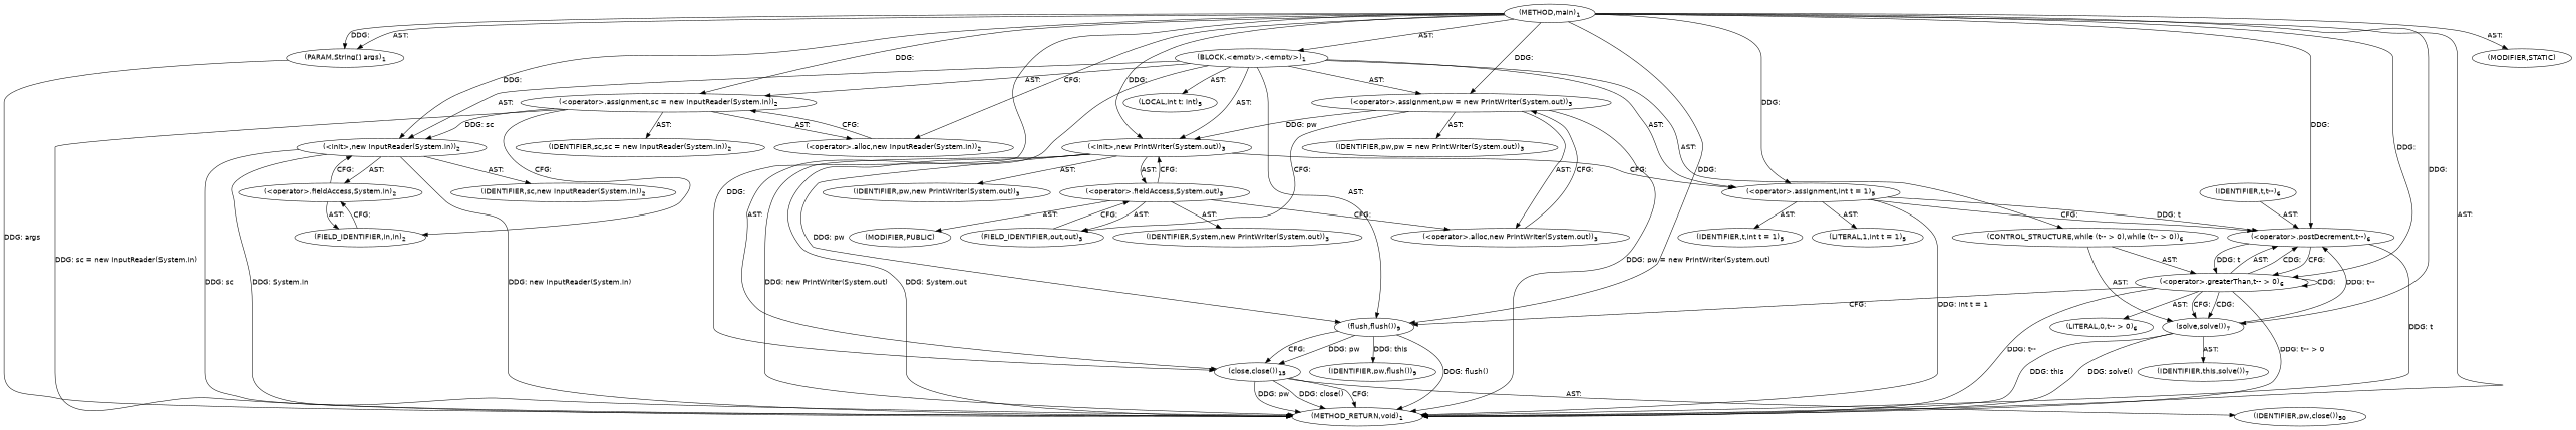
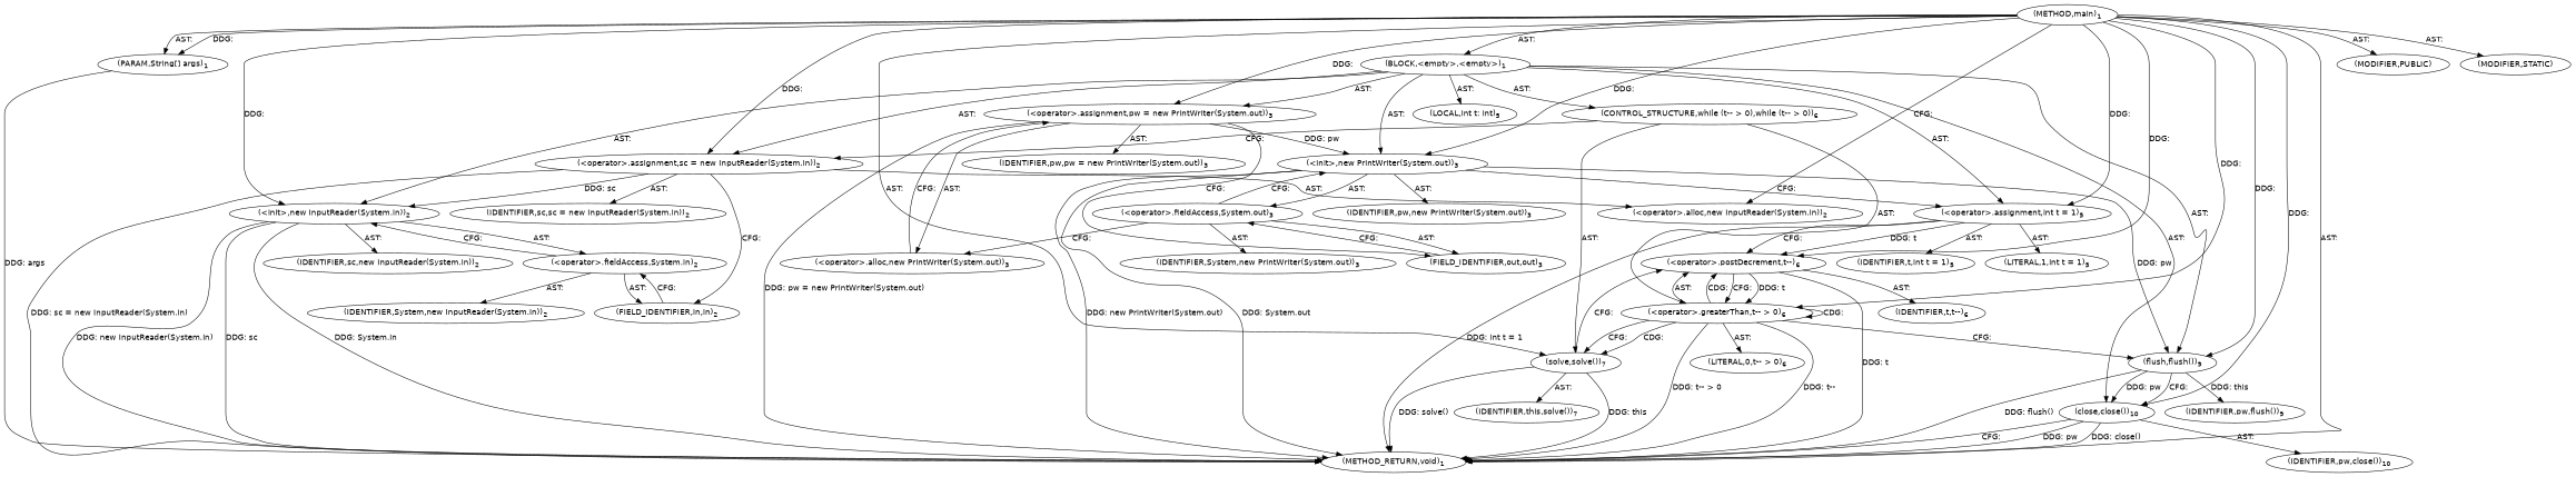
  digraph {
    fontname="DejaVu Sans"
    node [fontname="DejaVu Sans"]
    edge [fontname="DejaVu Sans"]
    n1 [label=<(METHOD,main)<SUB>1</SUB>>]
    n2 [label=<(PARAM,String[] args)<SUB>1</SUB>>]
    n3 [label=<(BLOCK,&lt;empty&gt;,&lt;empty&gt;)<SUB>1</SUB>>]
    n4 [label=<(&lt;operator&gt;.assignment,sc = new InputReader(System.in))<SUB>2</SUB>>]
    n5 [label=<(&lt;operator&gt;.alloc,new InputReader(System.in))<SUB>2</SUB>>]
    n6 [label=<(&lt;init&gt;,new InputReader(System.in))<SUB>2</SUB>>]
    n7 [label=<(&lt;operator&gt;.assignment,pw = new PrintWriter(System.out))<SUB>3</SUB>>]
    n8 [label=<(&lt;init&gt;,new PrintWriter(System.out))<SUB>3</SUB>>]
    n9 [label=<(&lt;operator&gt;.assignment,int t = 1)<SUB>5</SUB>>]
    n10 [label=<(&lt;operator&gt;.greaterThan,t-- &gt; 0)<SUB>6</SUB>>]
    n11 [label=<(&lt;operator&gt;.postDecrement,t--)<SUB>6</SUB>>]
    n12 [label=<(solve,solve())<SUB>7</SUB>>]
    n13 [label=<(flush,flush())<SUB>9</SUB>>]
-   n14 [label=<(close,close())<SUB>15</SUB>>]
+   n14 [label=<(close,close())<SUB>10</SUB>>]
    n15 [label=<(MODIFIER,PUBLIC)>]
    n16 [label=<(MODIFIER,STATIC)>]
    n17 [label=<(METHOD_RETURN,void)<SUB>1</SUB>>]
    n18 [label=<(LOCAL,int t: int)<SUB>5</SUB>>]
    n19 [label=<(CONTROL_STRUCTURE,while (t-- &gt; 0),while (t-- &gt; 0))<SUB>6</SUB>>]
    n20 [label=<(IDENTIFIER,sc,sc = new InputReader(System.in))<SUB>2</SUB>>]
    n21 [label=<(FIELD_IDENTIFIER,in,in)<SUB>2</SUB>>]
    n22 [label=<(IDENTIFIER,sc,new InputReader(System.in))<SUB>2</SUB>>]
    n23 [label=<(&lt;operator&gt;.fieldAccess,System.in)<SUB>2</SUB>>]
    n24 [label=<(&lt;operator&gt;.alloc,new PrintWriter(System.out))<SUB>3</SUB>>]
    n25 [label=<(IDENTIFIER,pw,pw = new PrintWriter(System.out))<SUB>3</SUB>>]
    n26 [label=<(FIELD_IDENTIFIER,out,out)<SUB>3</SUB>>]
    n27 [label=<(IDENTIFIER,pw,new PrintWriter(System.out))<SUB>3</SUB>>]
    n28 [label=<(&lt;operator&gt;.fieldAccess,System.out)<SUB>3</SUB>>]
    n29 [label=<(IDENTIFIER,t,int t = 1)<SUB>5</SUB>>]
    n30 [label=<(LITERAL,1,int t = 1)<SUB>5</SUB>>]
    n31 [label=<(LITERAL,0,t-- &gt; 0)<SUB>6</SUB>>]
    n32 [label=<(IDENTIFIER,t,t--)<SUB>6</SUB>>]
    n33 [label=<(IDENTIFIER,this,solve())<SUB>7</SUB>>]
    n34 [label=<(IDENTIFIER,pw,flush())<SUB>9</SUB>>]
-   n35 [label=<(IDENTIFIER,pw,close())<SUB>50</SUB>>]
+   n35 [label=<(IDENTIFIER,pw,close())<SUB>10</SUB>>]
+   n36 [label=<(IDENTIFIER,System,new InputReader(System.in))<SUB>2</SUB>>]
    n37 [label=<(IDENTIFIER,System,new PrintWriter(System.out))<SUB>3</SUB>>]
    n1 -> n2 [label="AST: "]
    n1 -> n2 [label="DDG: "]
    n1 -> n3 [label="AST: "]
    n1 -> n4 [label="DDG: "]
    n1 -> n5 [label="CFG: "]
    n1 -> n6 [label="DDG: "]
    n1 -> n7 [label="DDG: "]
    n1 -> n8 [label="DDG: "]
    n1 -> n9 [label="DDG: "]
    n1 -> n10 [label="DDG: "]
    n1 -> n11 [label="DDG: "]
-   n1 -> n12 [label="DDG: "]
+   n1 -> n12 [label="AST: "]
    n1 -> n13 [label="DDG: "]
    n1 -> n14 [label="DDG: "]
-   n28 -> n15 [label="AST: "]
+   n1 -> n15 [label="AST: "]
    n1 -> n16 [label="AST: "]
    n1 -> n17 [label="AST: "]
    n2 -> n17 [label="DDG: args"]
    n3 -> n4 [label="AST: "]
    n3 -> n6 [label="AST: "]
    n3 -> n7 [label="AST: "]
    n3 -> n8 [label="AST: "]
    n3 -> n9 [label="AST: "]
    n3 -> n13 [label="AST: "]
    n3 -> n14 [label="AST: "]
    n3 -> n18 [label="AST: "]
    n3 -> n19 [label="AST: "]
    n4 -> n5 [label="AST: "]
    n4 -> n6 [label="DDG: sc"]
    n4 -> n17 [label="DDG: sc = new InputReader(System.in)"]
    n4 -> n20 [label="AST: "]
    n4 -> n21 [label="CFG: "]
-   n5 -> n4 [label="CFG: "]
+   n19 -> n4 [label="CFG: "]
    n6 -> n17 [label="DDG: sc"]
    n6 -> n17 [label="DDG: System.in"]
    n6 -> n17 [label="DDG: new InputReader(System.in)"]
    n6 -> n22 [label="AST: "]
    n6 -> n23 [label="AST: "]
    n7 -> n8 [label="DDG: pw"]
    n7 -> n17 [label="DDG: pw = new PrintWriter(System.out)"]
    n7 -> n24 [label="AST: "]
    n7 -> n25 [label="AST: "]
    n7 -> n26 [label="CFG: "]
    n8 -> n9 [label="CFG: "]
    n8 -> n13 [label="DDG: pw"]
    n8 -> n17 [label="DDG: System.out"]
    n8 -> n17 [label="DDG: new PrintWriter(System.out)"]
    n8 -> n27 [label="AST: "]
    n8 -> n28 [label="AST: "]
    n9 -> n11 [label="CFG: "]
    n9 -> n11 [label="DDG: t"]
    n9 -> n17 [label="DDG: int t = 1"]
    n9 -> n29 [label="AST: "]
    n9 -> n30 [label="AST: "]
    n10 -> n10 [label="CDG: "]
    n10 -> n11 [label="AST: "]
    n10 -> n11 [label="CDG: "]
    n10 -> n12 [label="CFG: "]
    n10 -> n12 [label="CDG: "]
    n10 -> n13 [label="CFG: "]
    n10 -> n17 [label="DDG: t--"]
    n10 -> n17 [label="DDG: t-- &gt; 0"]
    n10 -> n31 [label="AST: "]
    n11 -> n10 [label="CFG: "]
    n11 -> n10 [label="DDG: t"]
    n11 -> n17 [label="DDG: t"]
-   n32 -> n11 [label="AST: "]
-   n12 -> n11 [label="DDG: t--"]
+   n11 -> n32 [label="AST: "]
+   n12 -> n11 [label="CFG: "]
    n12 -> n17 [label="DDG: solve()"]
    n12 -> n17 [label="DDG: this"]
    n12 -> n33 [label="AST: "]
    n13 -> n14 [label="CFG: "]
    n13 -> n14 [label="DDG: pw"]
    n13 -> n17 [label="DDG: flush()"]
    n13 -> n34 [label="DDG: this"]
    n14 -> n17 [label="CFG: "]
    n14 -> n17 [label="DDG: pw"]
    n14 -> n17 [label="DDG: close()"]
    n14 -> n35 [label="AST: "]
    n19 -> n10 [label="AST: "]
    n19 -> n12 [label="AST: "]
    n21 -> n23 [label="CFG: "]
    n23 -> n6 [label="CFG: "]
    n23 -> n21 [label="AST: "]
+   n23 -> n36 [label="AST: "]
    n24 -> n7 [label="CFG: "]
    n26 -> n28 [label="CFG: "]
    n28 -> n8 [label="CFG: "]
    n28 -> n24 [label="CFG: "]
    n28 -> n26 [label="AST: "]
    n28 -> n37 [label="AST: "]
  }
